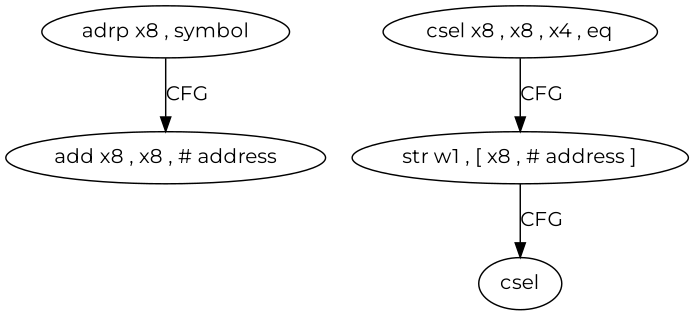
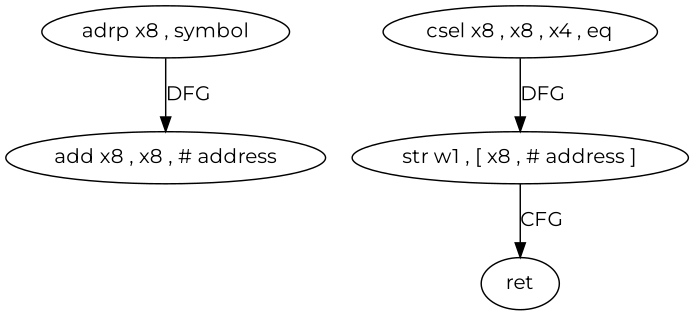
  digraph {
    fontname=Montserrat
    node [fontname=Montserrat]
    edge [fontname=Montserrat]
    n1 [label="adrp x8 , symbol"]
    n2 [label="add x8 , x8 , # address"]
    n3 [label="csel x8 , x8 , x4 , eq"]
    n4 [label="str w1 , [ x8 , # address ]"]
-   n5 [label=csel]
-   n1 -> n2 [label=CFG]
-   n3 -> n4 [label=CFG]
+   n5 [label=ret]
+   n1 -> n2 [label=DFG]
+   n3 -> n4 [label=DFG]
    n4 -> n5 [label=CFG]
  }
